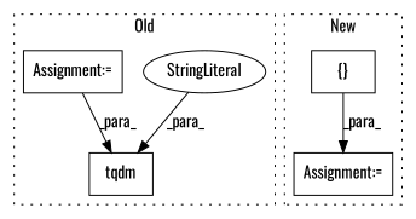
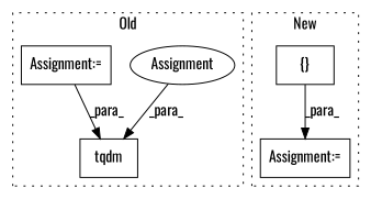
  digraph {
    fontname=Oswald
    node [a=7 fontname=Oswald shape=box]
    edge [fontname=Oswald]
    n1 [a=32 l="5,1" label=tqdm s="10356,10409"]
-   n2 [a=45 l=9 label=StringLiteral s=10389 shape=ellipse]
+   n2 [a=45 l=9 label=Assignment s=10389 shape=ellipse]
    n3 [l=1 label="Assignment:=" s=10073]
    n4 [a=4 l="1,1" label="{}" s="11873,11877"]
    n5 [l=56 label="Assignment:=" s=12132]
    subgraph cluster_1 {
      label=Old
      style=dotted
      n1
      n2
      n3
    }
    subgraph cluster_2 {
      label=New
      style=dotted
      n4
      n5
    }
    n2 -> n1 [label=_para_]
    n3 -> n1 [label=_para_]
    n4 -> n5 [label=_para_]
  }
